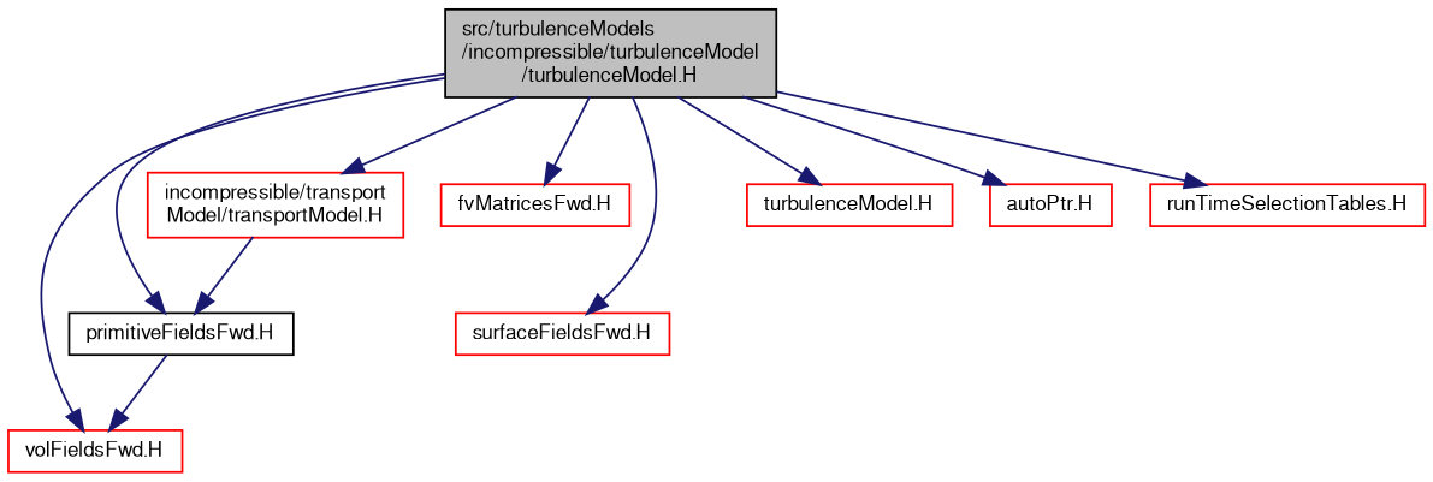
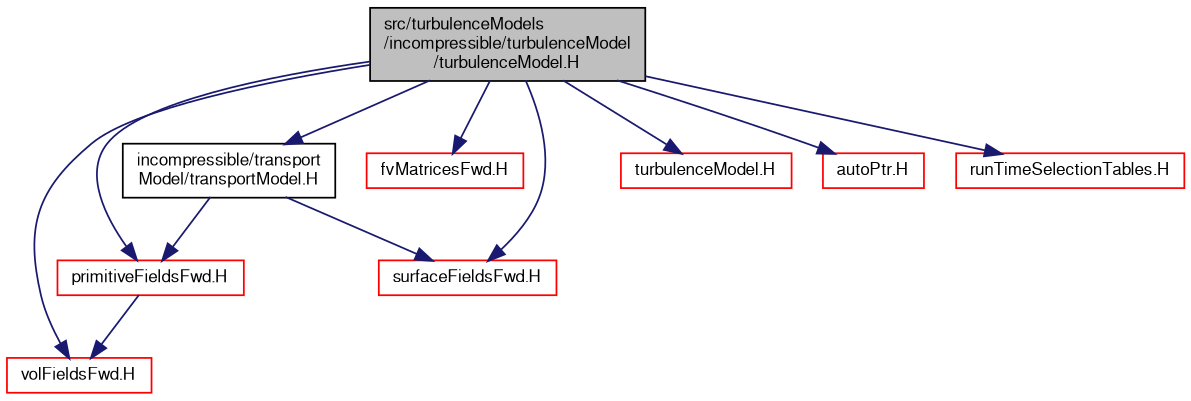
  digraph {
    node [color=red fontname=FreeSans fontsize=10 shape=record]
    edge [color=midnightblue fontname=FreeSans fontsize=10 labelfontname=FreeSans labelfontsize=10 style=solid]
    n1 [color=black fillcolor=grey75 fontcolor=black height=0.2 label="src/turbulenceModels\l/incompressible/turbulenceModel\l/turbulenceModel.H" style=filled width=0.4]
-   n2 [color=black height=0.2 label="primitiveFieldsFwd.H" width=0.4]
+   n2 [height=0.2 label="primitiveFieldsFwd.H" width=0.4]
    n3 [height=0.2 label="volFieldsFwd.H" width=0.4]
    n4 [height=0.2 label="surfaceFieldsFwd.H" width=0.4]
    n5 [height=0.2 label="fvMatricesFwd.H" width=0.4]
-   n6 [height=0.2 label="incompressible/transport\lModel/transportModel.H" width=0.4]
+   n6 [color=black height=0.2 label="incompressible/transport\lModel/transportModel.H" width=0.4]
    n7 [height=0.2 label="turbulenceModel.H" width=0.4]
    n8 [height=0.2 label="autoPtr.H" width=0.4]
    n9 [height=0.2 label="runTimeSelectionTables.H" width=0.4]
    n1 -> n2
    n1 -> n3
    n1 -> n4
    n1 -> n5
    n1 -> n6
    n1 -> n7
    n1 -> n8
    n1 -> n9
    n2 -> n3
    n6 -> n2
+   n6 -> n4
  }
